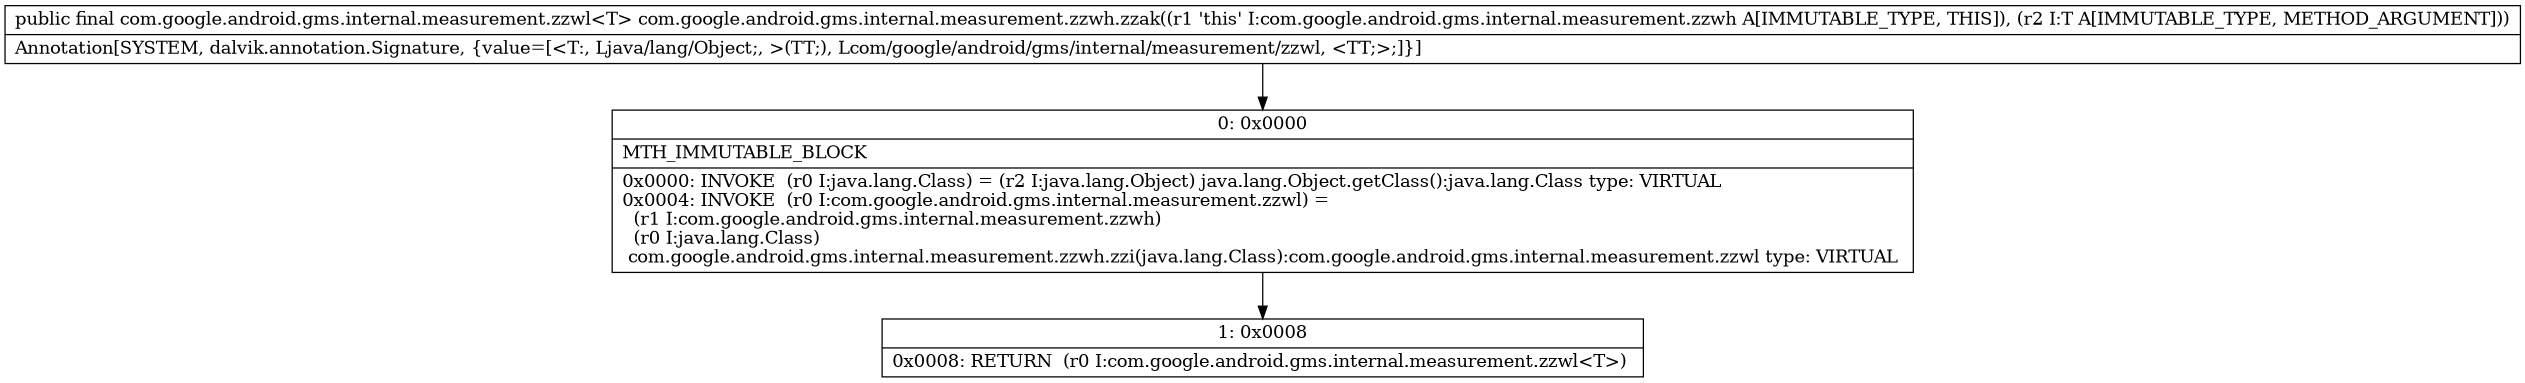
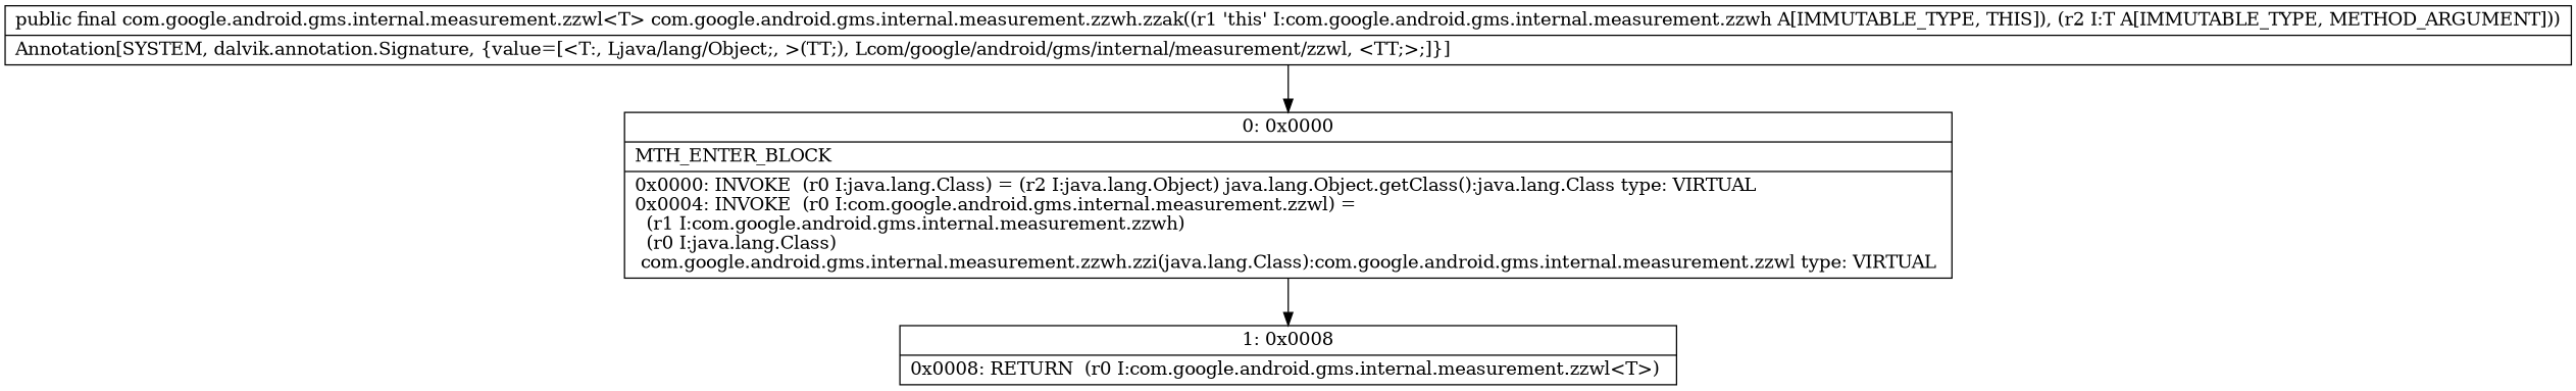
  digraph {
    node [shape=record]
-   n1 [label="{0\:\ 0x0000|MTH_IMMUTABLE_BLOCK\l|0x0000: INVOKE  (r0 I:java.lang.Class) = (r2 I:java.lang.Object) java.lang.Object.getClass():java.lang.Class type: VIRTUAL \l0x0004: INVOKE  (r0 I:com.google.android.gms.internal.measurement.zzwl) = \l  (r1 I:com.google.android.gms.internal.measurement.zzwh)\l  (r0 I:java.lang.Class)\l com.google.android.gms.internal.measurement.zzwh.zzi(java.lang.Class):com.google.android.gms.internal.measurement.zzwl type: VIRTUAL \l}"]
+   n1 [label="{0\:\ 0x0000|MTH_ENTER_BLOCK\l|0x0000: INVOKE  (r0 I:java.lang.Class) = (r2 I:java.lang.Object) java.lang.Object.getClass():java.lang.Class type: VIRTUAL \l0x0004: INVOKE  (r0 I:com.google.android.gms.internal.measurement.zzwl) = \l  (r1 I:com.google.android.gms.internal.measurement.zzwh)\l  (r0 I:java.lang.Class)\l com.google.android.gms.internal.measurement.zzwh.zzi(java.lang.Class):com.google.android.gms.internal.measurement.zzwl type: VIRTUAL \l}"]
    n2 [label="{1\:\ 0x0008|0x0008: RETURN  (r0 I:com.google.android.gms.internal.measurement.zzwl\<T\>) \l}"]
    n3 [label="{public final com.google.android.gms.internal.measurement.zzwl\<T\> com.google.android.gms.internal.measurement.zzwh.zzak((r1 'this' I:com.google.android.gms.internal.measurement.zzwh A[IMMUTABLE_TYPE, THIS]), (r2 I:T A[IMMUTABLE_TYPE, METHOD_ARGUMENT]))  | Annotation[SYSTEM, dalvik.annotation.Signature, \{value=[\<T:, Ljava\/lang\/Object;, \>(TT;), Lcom\/google\/android\/gms\/internal\/measurement\/zzwl, \<TT;\>;]\}]\l}"]
    n1 -> n2
    n3 -> n1
  }
